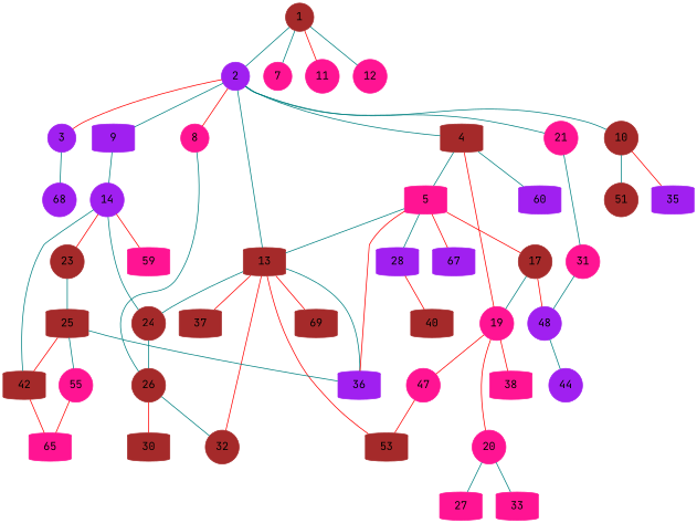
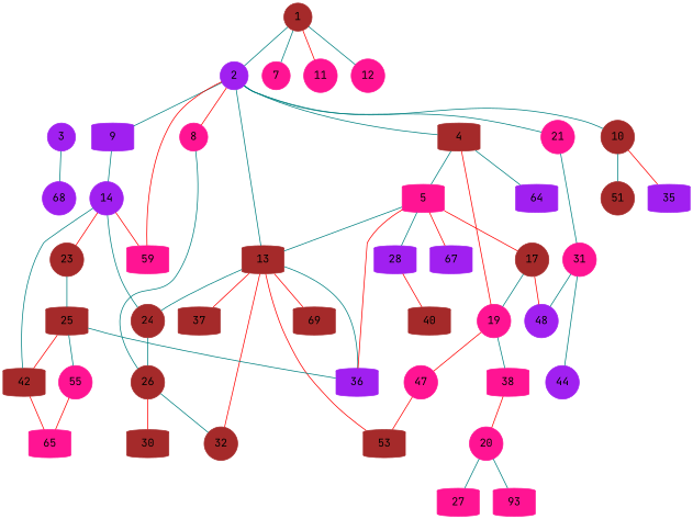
  graph {
    fontname="JetBrains Mono"
    node [color=brown fontname="JetBrains Mono" shape=circle style=filled]
    edge [color=teal fontname="JetBrains Mono"]
    1 [super="+62"]
    2 [color=purple super="+6"]
    7 [color=deeppink]
    11 [color=deeppink]
    12 [color=deeppink super="+50"]
    3 [color=purple super="+15"]
    4 [shape=cylinder super="+68"]
    8 [color=deeppink]
    9 [color=purple shape=cylinder]
    10 [super="+61"]
    13 [shape=cylinder super="+46"]
    21 [color=deeppink super="+22"]
    n13 [color=purple label=68]
    5 [color=deeppink shape=cylinder super="+16"]
    19 [color=deeppink super="+41"]
-   64 [color=purple shape=cylinder label=60]
+   64 [color=purple shape=cylinder]
    26 [super="+29"]
    14 [color=purple super="+39"]
    35 [color=purple shape=cylinder super="+49"]
    51
    36 [color=purple shape=cylinder super="+56"]
    24
    32
    37 [shape=cylinder]
    53 [shape=cylinder super="+63"]
    69 [shape=cylinder]
    31 [color=deeppink super="+34"]
    17 [super="+43"]
    28 [color=purple shape=cylinder super="+60"]
    67 [color=purple shape=cylinder]
    20 [color=deeppink]
    38 [color=deeppink shape=cylinder]
    47 [color=deeppink super="+58"]
    48 [color=purple]
    40 [shape=cylinder super="+52"]
    30 [shape=cylinder]
    23
    42 [shape=cylinder super="+66"]
    59 [color=deeppink shape=cylinder]
    25 [shape=cylinder super="+70"]
    65 [color=deeppink shape=cylinder super="+71"]
    27 [color=deeppink shape=cylinder super="+54"]
-   33 [color=deeppink shape=cylinder super="+45"]
+   33 [color=deeppink shape=cylinder super="+45" label=93]
    44 [color=purple]
    55 [color=deeppink super="+57"]
    1 -- 2
    1 -- 7
    1 -- 11 [color=red]
    1 -- 12
-   2 -- 3 [color=red]
+   2 -- 59 [color=red]
    2 -- 4
    2 -- 8 [color=red]
    2 -- 9
    2 -- 10
    2 -- 13
    2 -- 21
    3 -- n13
    4 -- 5
    4 -- 19 [color=red]
    4 -- 64
    8 -- 26
    9 -- 14
    10 -- 35 [color=red]
    10 -- 51
    13 -- 36
    13 -- 24
    13 -- 32 [color=red]
    13 -- 37 [color=red]
    13 -- 53 [color=red]
    13 -- 69 [color=red]
    21 -- 31
    5 -- 13
    5 -- 36 [color=red]
    5 -- 17 [color=red]
    5 -- 28
    5 -- 67 [color=red]
-   19 -- 20 [color=red]
-   19 -- 38 [color=red]
+   38 -- 20 [color=red]
+   19 -- 38
    19 -- 47 [color=red]
    26 -- 32
    26 -- 30 [color=red]
    14 -- 24
    14 -- 23 [color=red]
    14 -- 42
    14 -- 59 [color=red]
    24 -- 26
    31 -- 48
-   48 -- 44
+   31 -- 44
    17 -- 19
    17 -- 48 [color=red]
    28 -- 40 [color=red]
    20 -- 27
    20 -- 33
    47 -- 53 [color=red]
    23 -- 25
    42 -- 65 [color=red]
    25 -- 36
    25 -- 42 [color=red]
    25 -- 55
    55 -- 65 [color=red]
  }
